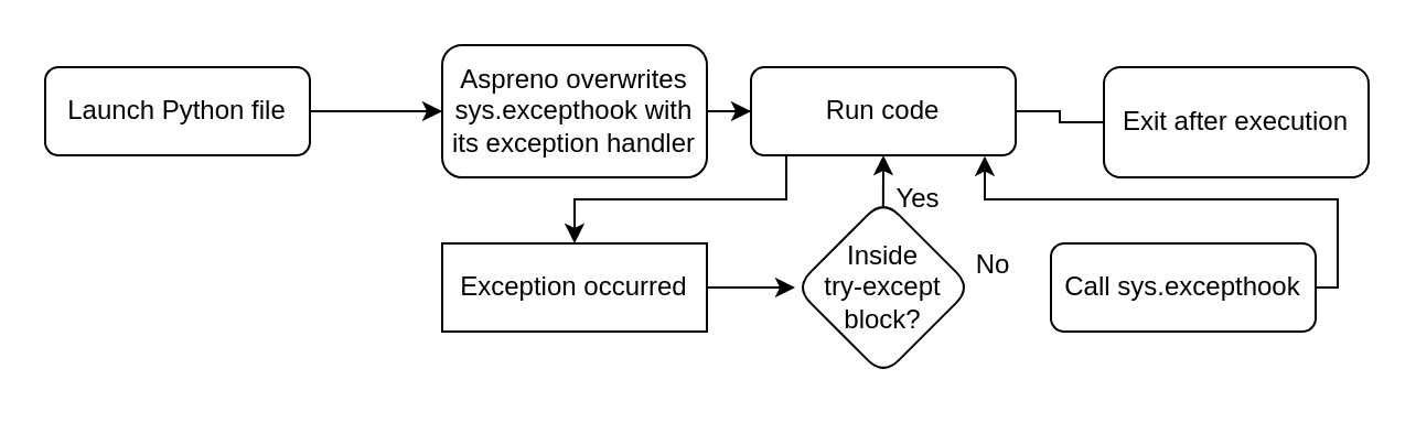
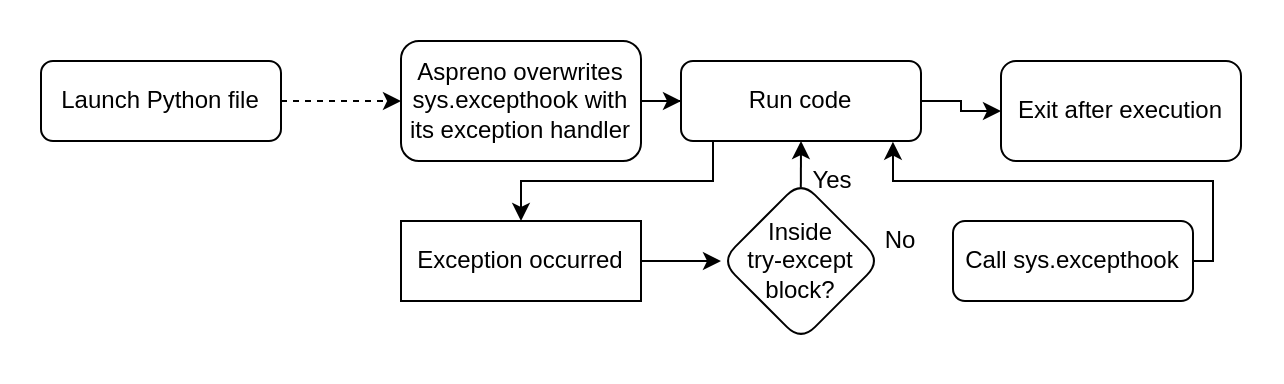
  <mxCell id="0" />
  <mxCell id="1" parent="0" />
- <mxCell id="2" value="" style="edgeStyle=orthogonalEdgeStyle;rounded=0;orthogonalLoop=1;jettySize=auto;html=1;" parent="1" source="3" target="5" edge="1"><mxGeometry relative="1" as="geometry" /></mxCell>
+ <mxCell id="2" value="" style="edgeStyle=orthogonalEdgeStyle;rounded=0;orthogonalLoop=1;jettySize=auto;html=1;dashed=1;" parent="1" source="3" target="5" edge="1"><mxGeometry relative="1" as="geometry" /></mxCell>
  <mxCell id="3" value="Launch Python file" style="rounded=1;whiteSpace=wrap;html=1;" parent="1" vertex="1"><mxGeometry x="20" y="30" width="120" height="40" as="geometry" /></mxCell>
  <mxCell id="4" value="" style="edgeStyle=orthogonalEdgeStyle;rounded=0;orthogonalLoop=1;jettySize=auto;html=1;" parent="1" source="5" target="8" edge="1"><mxGeometry relative="1" as="geometry" /></mxCell>
  <mxCell id="5" value="Aspreno overwrites sys.excepthook with its exception handler" style="whiteSpace=wrap;html=1;rounded=1;" parent="1" vertex="1"><mxGeometry x="200" y="20" width="120" height="60" as="geometry" /></mxCell>
- <mxCell id="6" value="" style="edgeStyle=orthogonalEdgeStyle;rounded=0;orthogonalLoop=1;jettySize=auto;html=1;endArrow=none;" parent="1" source="8" target="9" edge="1"><mxGeometry relative="1" as="geometry" /></mxCell>
+ <mxCell id="6" value="" style="edgeStyle=orthogonalEdgeStyle;rounded=0;orthogonalLoop=1;jettySize=auto;html=1;" parent="1" source="8" target="9" edge="1"><mxGeometry relative="1" as="geometry" /></mxCell>
  <mxCell id="7" value="" style="edgeStyle=orthogonalEdgeStyle;rounded=0;orthogonalLoop=1;jettySize=auto;html=1;" parent="1" source="8" target="11" edge="1"><mxGeometry relative="1" as="geometry"><Array as="points"><mxPoint x="356" y="90" /><mxPoint x="260" y="90" /></Array></mxGeometry></mxCell>
  <mxCell id="8" value="Run code" style="whiteSpace=wrap;html=1;rounded=1;" parent="1" vertex="1"><mxGeometry x="340" y="30" width="120" height="40" as="geometry" /></mxCell>
  <mxCell id="9" value="Exit after execution" style="whiteSpace=wrap;html=1;rounded=1;" parent="1" vertex="1"><mxGeometry x="500" y="30" width="120" height="50" as="geometry" /></mxCell>
  <mxCell id="10" value="" style="edgeStyle=orthogonalEdgeStyle;rounded=0;orthogonalLoop=1;jettySize=auto;html=1;" parent="1" source="11" target="13" edge="1"><mxGeometry relative="1" as="geometry" /></mxCell>
  <mxCell id="11" value="Exception occurred" style="whiteSpace=wrap;html=1;rounded=0;" parent="1" vertex="1"><mxGeometry x="200" y="110" width="120" height="40" as="geometry" /></mxCell>
  <mxCell id="12" value="" style="edgeStyle=orthogonalEdgeStyle;rounded=0;orthogonalLoop=1;jettySize=auto;html=1;exitX=0.499;exitY=0.037;exitDx=0;exitDy=0;exitPerimeter=0;entryX=0.5;entryY=1;entryDx=0;entryDy=0;" parent="1" source="13" target="8" edge="1"><mxGeometry relative="1" as="geometry" /></mxCell>
  <mxCell id="13" value="Inside&lt;br&gt;try-except&lt;br&gt;block?" style="rhombus;whiteSpace=wrap;html=1;rounded=1;" parent="1" vertex="1"><mxGeometry x="360" y="90" width="80" height="80" as="geometry" /></mxCell>
  <mxCell id="14" style="edgeStyle=orthogonalEdgeStyle;rounded=0;orthogonalLoop=1;jettySize=auto;html=1;entryX=0.883;entryY=1.009;entryDx=0;entryDy=0;entryPerimeter=0;" parent="1" source="15" target="8" edge="1"><mxGeometry relative="1" as="geometry"><mxPoint x="446" y="80" as="targetPoint" /><Array as="points"><mxPoint x="606" y="130" /><mxPoint x="606" y="90" /><mxPoint x="446" y="90" /><mxPoint x="446" y="80" /></Array></mxGeometry></mxCell>
  <mxCell id="15" value="Call sys.excepthook" style="whiteSpace=wrap;html=1;rounded=1;" parent="1" vertex="1"><mxGeometry x="476" y="110" width="120" height="40" as="geometry" /></mxCell>
  <mxCell id="16" value="Yes" style="text;html=1;strokeColor=none;fillColor=none;align=center;verticalAlign=middle;whiteSpace=wrap;rounded=0;" parent="1" vertex="1"><mxGeometry x="406" y="80" width="20" height="20" as="geometry" /></mxCell>
  <mxCell id="17" value="No" style="text;html=1;strokeColor=none;fillColor=none;align=center;verticalAlign=middle;whiteSpace=wrap;rounded=0;" parent="1" vertex="1"><mxGeometry x="440" y="110" width="20" height="20" as="geometry" /></mxCell>
